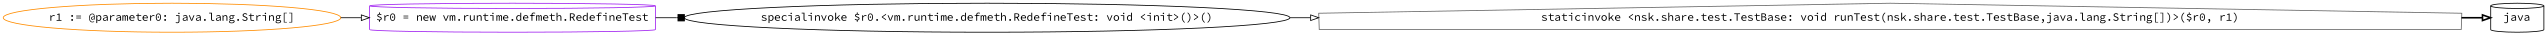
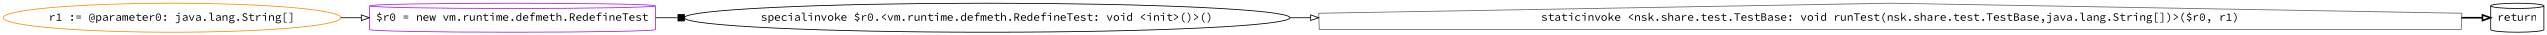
  digraph {
    fontname="Source Code Pro"
    rankdir=LR
    node [color=black fontname="Source Code Pro" shape=ellipse]
    edge [arrowhead=onormal fontname="Source Code Pro" style=solid]
    "r1 := @parameter0: java.lang.String[]" [color=darkorange]
    "$r0 = new vm.runtime.defmeth.RedefineTest" [color=purple shape=cylinder]
    "specialinvoke $r0.<vm.runtime.defmeth.RedefineTest: void <init>()>()"
    "staticinvoke <nsk.share.test.TestBase: void runTest(nsk.share.test.TestBase,java.lang.String[])>($r0, r1)" [color=gray40 shape=house]
-   return [shape=cylinder label=java]
+   return [shape=cylinder]
    "r1 := @parameter0: java.lang.String[]" -> "$r0 = new vm.runtime.defmeth.RedefineTest"
    "$r0 = new vm.runtime.defmeth.RedefineTest" -> "specialinvoke $r0.<vm.runtime.defmeth.RedefineTest: void <init>()>()" [arrowhead=box]
    "specialinvoke $r0.<vm.runtime.defmeth.RedefineTest: void <init>()>()" -> "staticinvoke <nsk.share.test.TestBase: void runTest(nsk.share.test.TestBase,java.lang.String[])>($r0, r1)"
    "staticinvoke <nsk.share.test.TestBase: void runTest(nsk.share.test.TestBase,java.lang.String[])>($r0, r1)" -> return [style=bold]
  }
